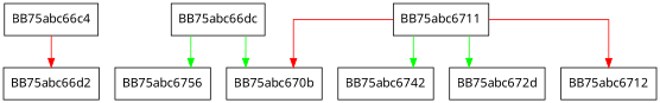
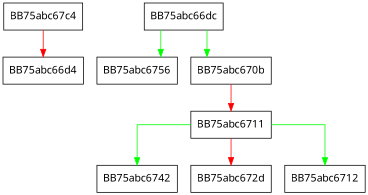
  digraph {
    fontname="Noto Sans"
    splines=ortho
    node [fontname="Noto Sans" shape=box]
    edge [color=green fontname="Noto Sans"]
-   BB75abc66c4
-   BB75abc66d4 [label=BB75abc66d2]
+   BB75abc66c4 [label=BB75abc67c4]
+   BB75abc66d4
    BB75abc66dc
    BB75abc6756
    BB75abc670b
    BB75abc6711
    BB75abc6742
    BB75abc672d
    n9 [label=BB75abc6712]
    BB75abc66c4 -> BB75abc66d4 [color=red]
    BB75abc66dc -> BB75abc6756
    BB75abc66dc -> BB75abc670b
-   BB75abc6711 -> BB75abc670b [color=red]
+   BB75abc670b -> BB75abc6711 [color=red]
    BB75abc6711 -> BB75abc6742
-   BB75abc6711 -> BB75abc672d
-   BB75abc6711 -> n9 [color=red]
+   BB75abc6711 -> BB75abc672d [color=red]
+   BB75abc6711 -> n9
  }
